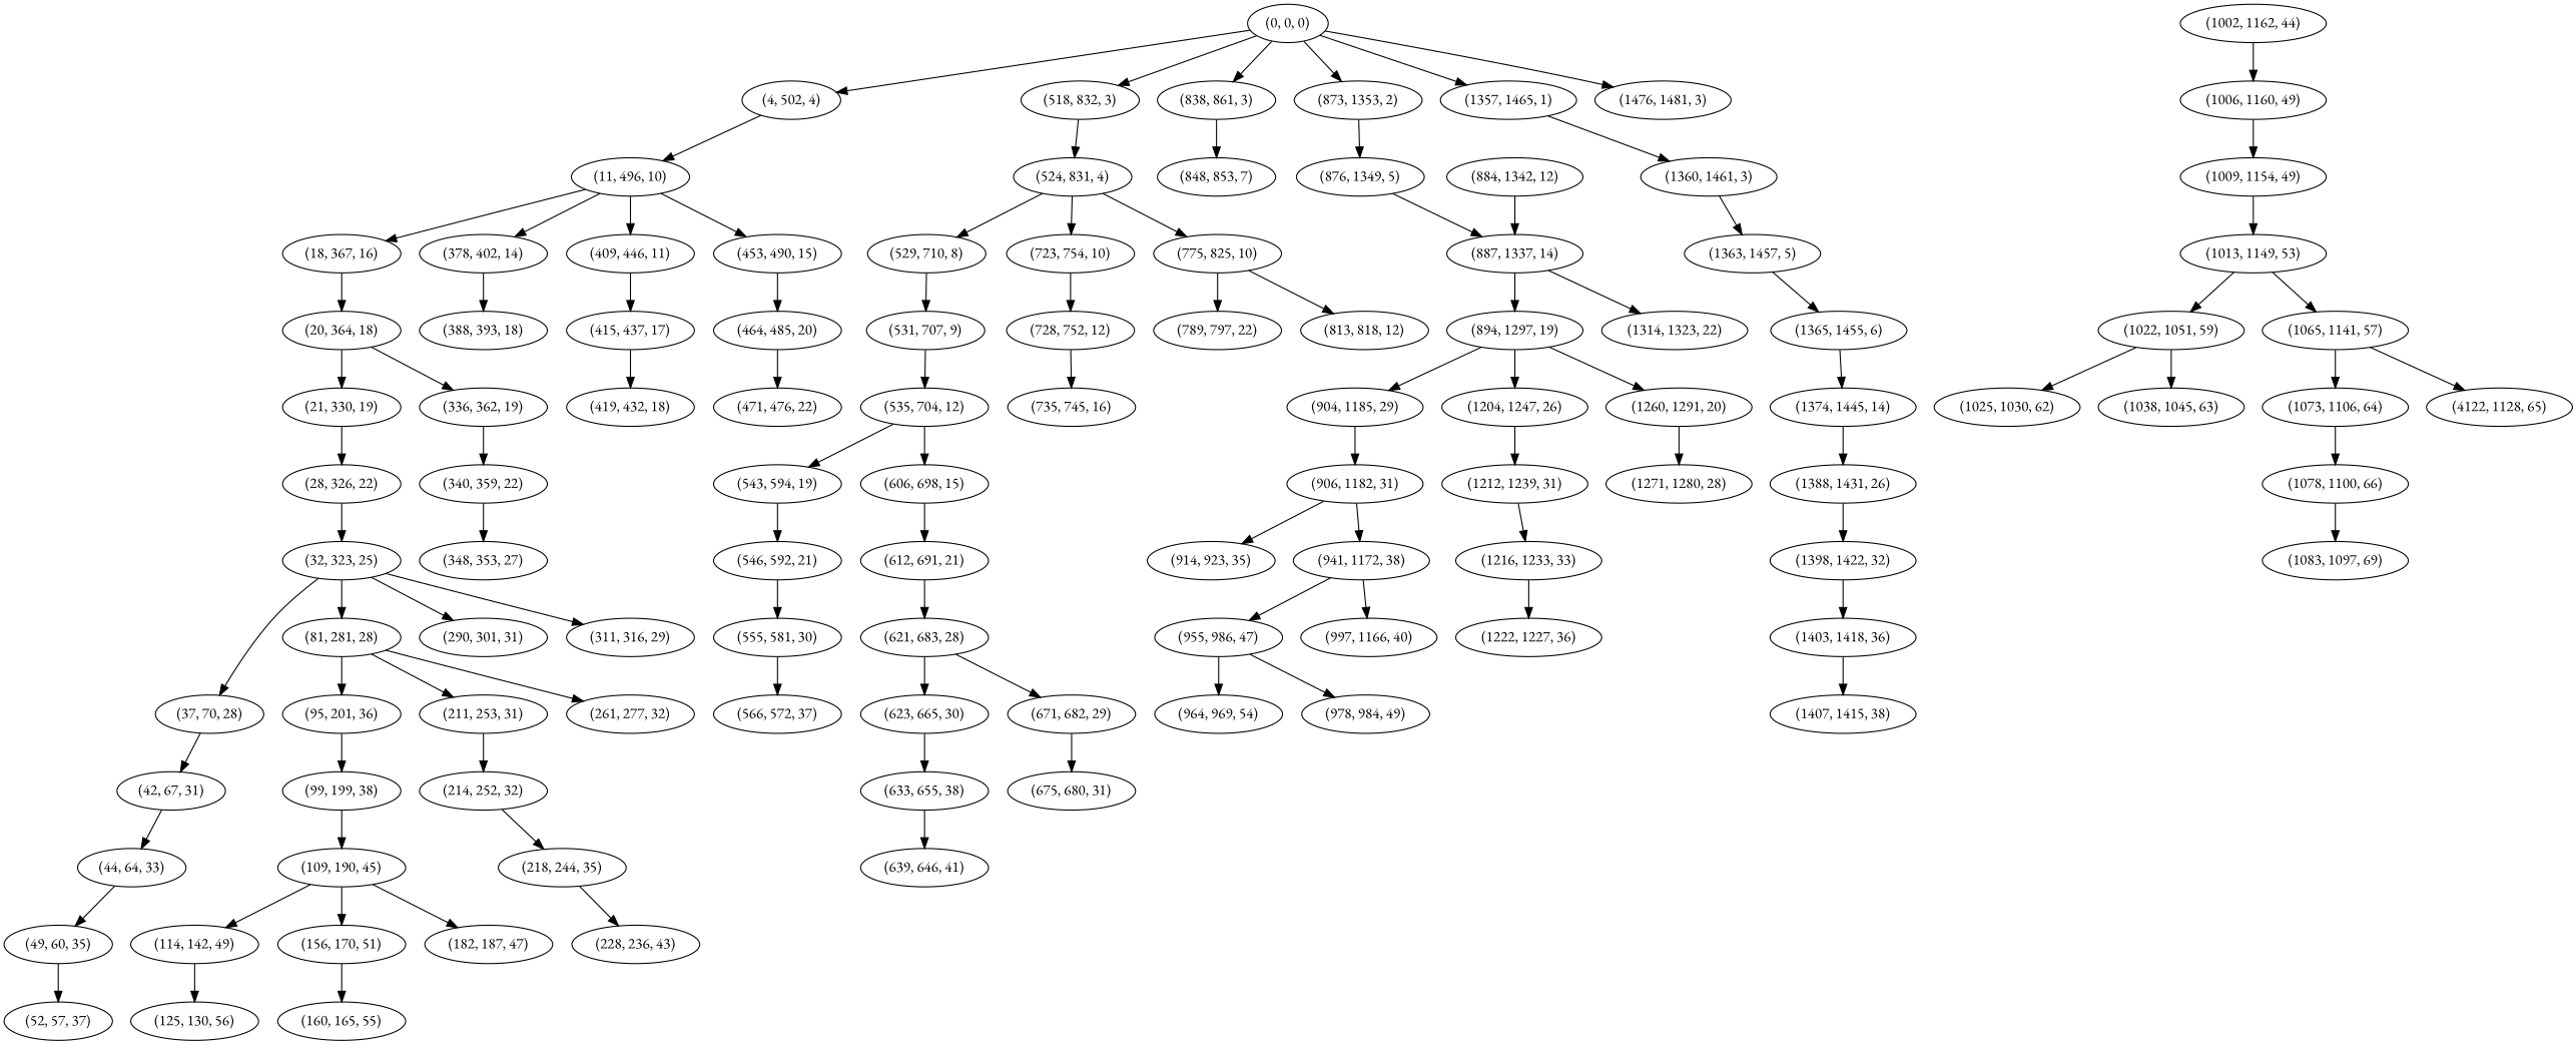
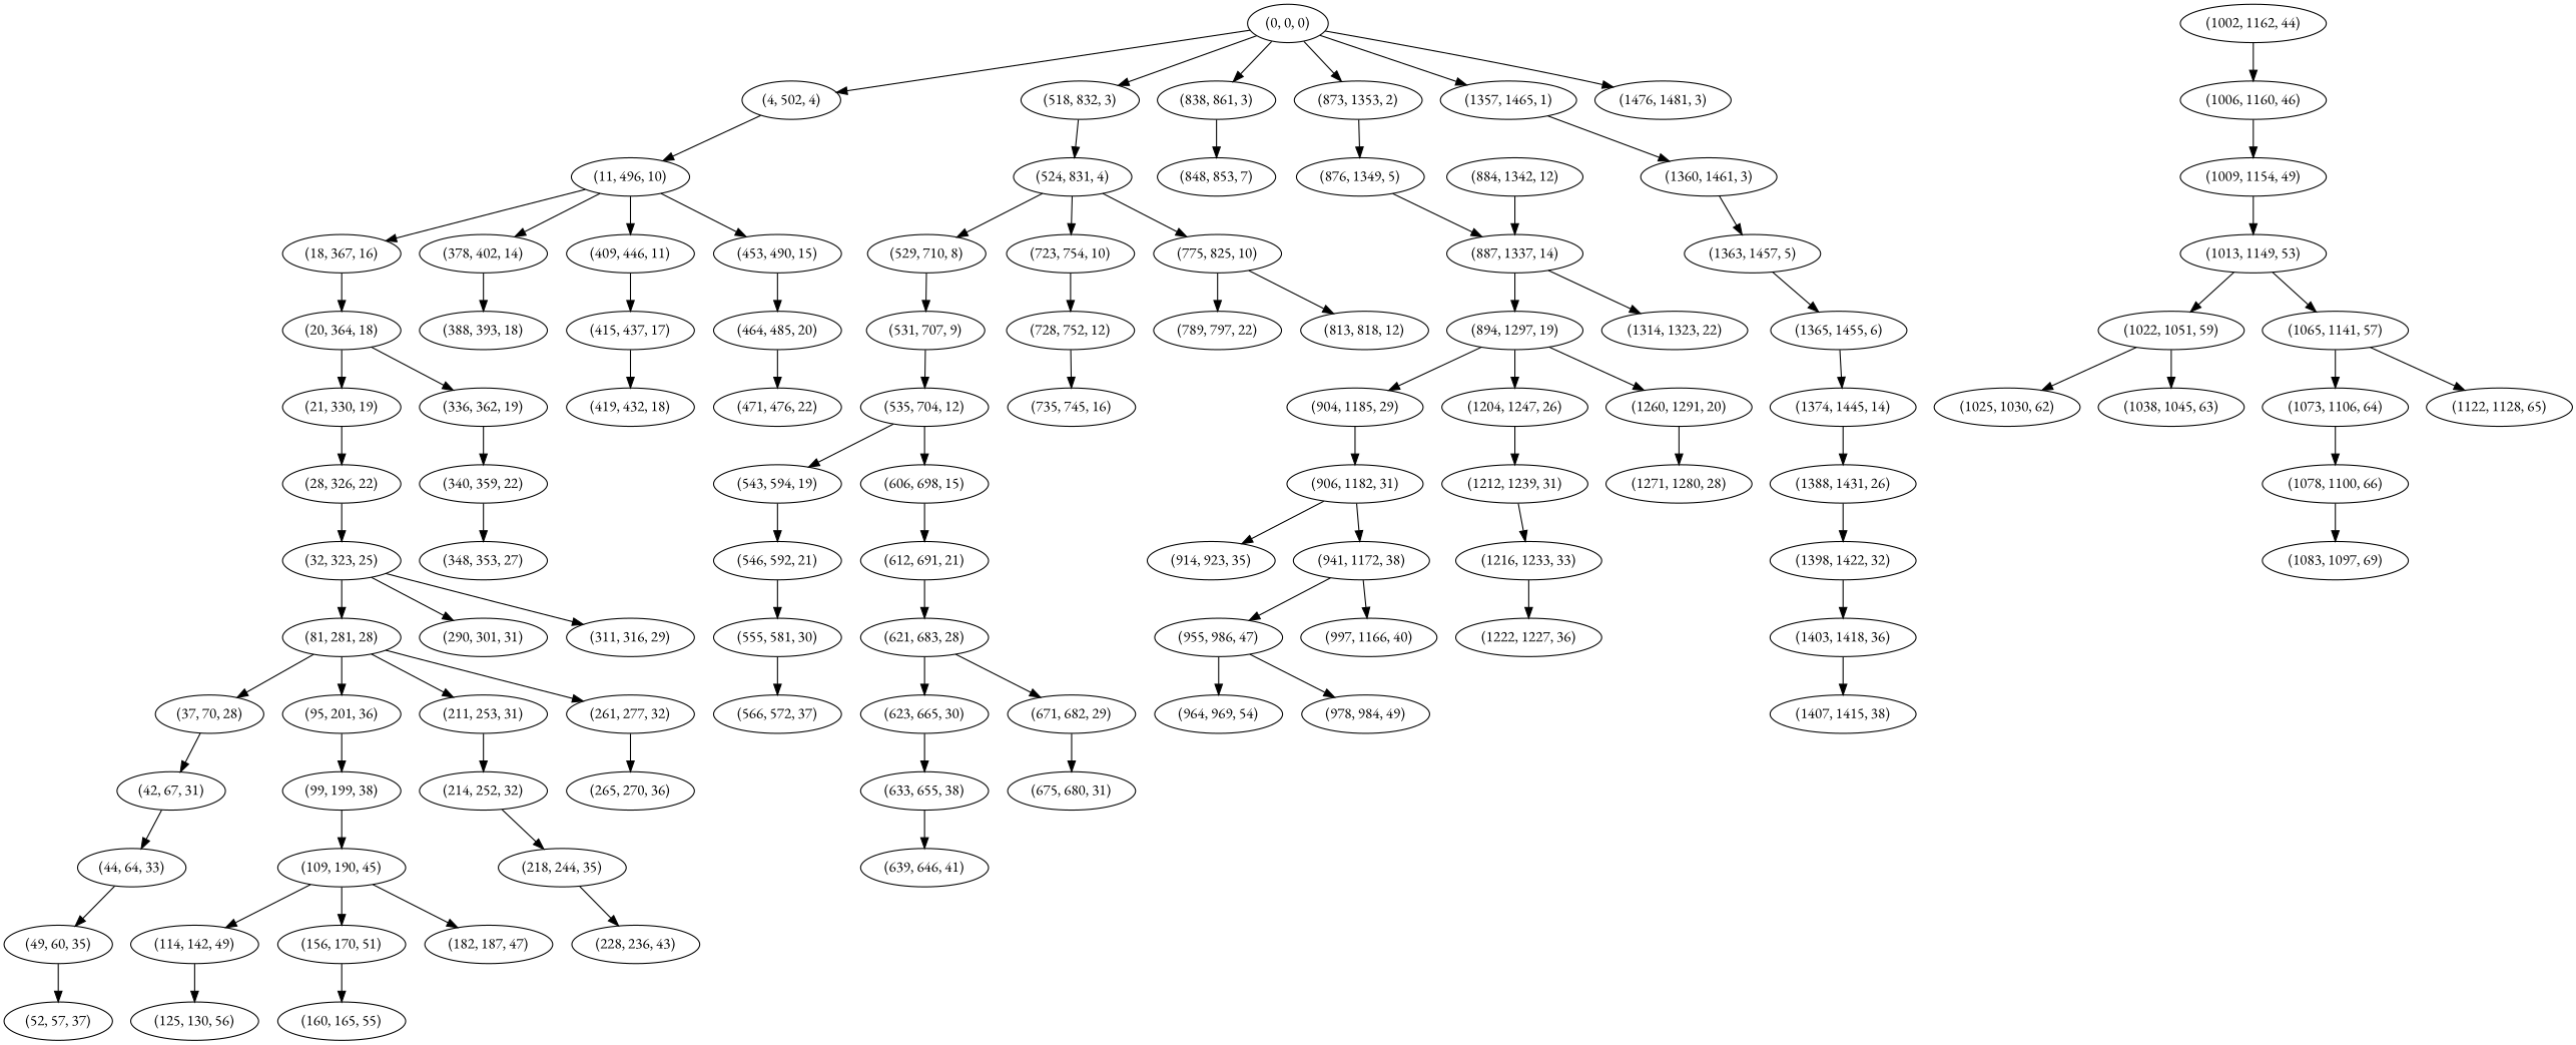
  digraph {
    fontname="EB Garamond"
    node [fontname="EB Garamond"]
    edge [fontname="EB Garamond"]
    "(0, 0, 0)"
    "(4, 502, 4)"
    "(518, 832, 3)"
    "(838, 861, 3)"
    "(873, 1353, 2)"
    "(1357, 1465, 1)"
    "(1476, 1481, 3)"
    "(11, 496, 10)"
    "(524, 831, 4)"
    "(848, 853, 7)"
    "(876, 1349, 5)"
    "(1360, 1461, 3)"
    "(18, 367, 16)"
    "(378, 402, 14)"
    "(409, 446, 11)"
    "(453, 490, 15)"
    "(20, 364, 18)"
    "(388, 393, 18)"
    "(415, 437, 17)"
    "(464, 485, 20)"
    "(21, 330, 19)"
    "(336, 362, 19)"
    "(28, 326, 22)"
    "(340, 359, 22)"
    "(32, 323, 25)"
    "(37, 70, 28)"
    "(81, 281, 28)"
    "(290, 301, 31)"
    "(311, 316, 29)"
    "(42, 67, 31)"
    "(95, 201, 36)"
    "(211, 253, 31)"
    "(261, 277, 32)"
    "(44, 64, 33)"
    "(49, 60, 35)"
    "(52, 57, 37)"
    "(99, 199, 38)"
    "(214, 252, 32)"
+   "(265, 270, 36)"
    "(109, 190, 45)"
    "(114, 142, 49)"
    "(156, 170, 51)"
    "(182, 187, 47)"
    "(125, 130, 56)"
    "(160, 165, 55)"
    "(218, 244, 35)"
    "(228, 236, 43)"
    "(348, 353, 27)"
    "(419, 432, 18)"
    "(471, 476, 22)"
    "(529, 710, 8)"
    "(723, 754, 10)"
    "(775, 825, 10)"
    "(531, 707, 9)"
    "(728, 752, 12)"
    "(789, 797, 22)"
    "(813, 818, 12)"
    "(535, 704, 12)"
    "(543, 594, 19)"
    "(606, 698, 15)"
    "(546, 592, 21)"
    "(612, 691, 21)"
    "(555, 581, 30)"
    "(566, 572, 37)"
    "(621, 683, 28)"
    "(623, 665, 30)"
    "(671, 682, 29)"
    "(633, 655, 38)"
    "(675, 680, 31)"
    "(639, 646, 41)"
    "(735, 745, 16)"
    "(887, 1337, 14)"
    "(884, 1342, 12)"
    "(894, 1297, 19)"
    "(1314, 1323, 22)"
    "(904, 1185, 29)"
    "(1204, 1247, 26)"
    "(1260, 1291, 20)"
    "(906, 1182, 31)"
    "(1212, 1239, 31)"
    "(1271, 1280, 28)"
    "(914, 923, 35)"
    "(941, 1172, 38)"
    "(955, 986, 47)"
    "(997, 1166, 40)"
    "(964, 969, 54)"
    "(978, 984, 49)"
    "(1002, 1162, 44)"
-   "(1006, 1160, 46)" [label="(1006, 1160, 49)"]
+   "(1006, 1160, 46)"
    "(1009, 1154, 49)"
    "(1013, 1149, 53)"
    "(1022, 1051, 59)"
    "(1065, 1141, 57)"
    "(1025, 1030, 62)"
    "(1038, 1045, 63)"
    "(1073, 1106, 64)"
-   "(1122, 1128, 65)" [label="(4122, 1128, 65)"]
+   "(1122, 1128, 65)"
    "(1078, 1100, 66)"
    "(1083, 1097, 69)"
    "(1216, 1233, 33)"
    "(1222, 1227, 36)"
    "(1363, 1457, 5)"
    "(1365, 1455, 6)"
    "(1374, 1445, 14)"
    "(1388, 1431, 26)"
    "(1398, 1422, 32)"
    "(1403, 1418, 36)"
    "(1407, 1415, 38)"
    "(0, 0, 0)" -> "(4, 502, 4)"
    "(0, 0, 0)" -> "(518, 832, 3)"
    "(0, 0, 0)" -> "(838, 861, 3)"
    "(0, 0, 0)" -> "(873, 1353, 2)"
    "(0, 0, 0)" -> "(1357, 1465, 1)"
    "(0, 0, 0)" -> "(1476, 1481, 3)"
    "(4, 502, 4)" -> "(11, 496, 10)"
    "(518, 832, 3)" -> "(524, 831, 4)"
    "(838, 861, 3)" -> "(848, 853, 7)"
    "(873, 1353, 2)" -> "(876, 1349, 5)"
    "(1357, 1465, 1)" -> "(1360, 1461, 3)"
    "(11, 496, 10)" -> "(18, 367, 16)"
    "(11, 496, 10)" -> "(378, 402, 14)"
    "(11, 496, 10)" -> "(409, 446, 11)"
    "(11, 496, 10)" -> "(453, 490, 15)"
    "(524, 831, 4)" -> "(529, 710, 8)"
    "(524, 831, 4)" -> "(723, 754, 10)"
    "(524, 831, 4)" -> "(775, 825, 10)"
    "(876, 1349, 5)" -> "(887, 1337, 14)"
    "(1360, 1461, 3)" -> "(1363, 1457, 5)"
    "(18, 367, 16)" -> "(20, 364, 18)"
    "(378, 402, 14)" -> "(388, 393, 18)"
    "(409, 446, 11)" -> "(415, 437, 17)"
    "(453, 490, 15)" -> "(464, 485, 20)"
    "(20, 364, 18)" -> "(21, 330, 19)"
    "(20, 364, 18)" -> "(336, 362, 19)"
    "(415, 437, 17)" -> "(419, 432, 18)"
    "(464, 485, 20)" -> "(471, 476, 22)"
    "(21, 330, 19)" -> "(28, 326, 22)"
    "(336, 362, 19)" -> "(340, 359, 22)"
    "(28, 326, 22)" -> "(32, 323, 25)"
    "(340, 359, 22)" -> "(348, 353, 27)"
-   "(32, 323, 25)" -> "(37, 70, 28)"
+   "(81, 281, 28)" -> "(37, 70, 28)"
    "(32, 323, 25)" -> "(81, 281, 28)"
    "(32, 323, 25)" -> "(290, 301, 31)"
    "(32, 323, 25)" -> "(311, 316, 29)"
    "(37, 70, 28)" -> "(42, 67, 31)"
    "(81, 281, 28)" -> "(95, 201, 36)"
    "(81, 281, 28)" -> "(211, 253, 31)"
    "(81, 281, 28)" -> "(261, 277, 32)"
    "(42, 67, 31)" -> "(44, 64, 33)"
    "(95, 201, 36)" -> "(99, 199, 38)"
    "(211, 253, 31)" -> "(214, 252, 32)"
+   "(261, 277, 32)" -> "(265, 270, 36)"
    "(44, 64, 33)" -> "(49, 60, 35)"
    "(49, 60, 35)" -> "(52, 57, 37)"
    "(99, 199, 38)" -> "(109, 190, 45)"
    "(214, 252, 32)" -> "(218, 244, 35)"
    "(109, 190, 45)" -> "(114, 142, 49)"
    "(109, 190, 45)" -> "(156, 170, 51)"
    "(109, 190, 45)" -> "(182, 187, 47)"
    "(114, 142, 49)" -> "(125, 130, 56)"
    "(156, 170, 51)" -> "(160, 165, 55)"
    "(218, 244, 35)" -> "(228, 236, 43)"
    "(529, 710, 8)" -> "(531, 707, 9)"
    "(723, 754, 10)" -> "(728, 752, 12)"
    "(775, 825, 10)" -> "(789, 797, 22)"
    "(775, 825, 10)" -> "(813, 818, 12)"
    "(531, 707, 9)" -> "(535, 704, 12)"
    "(728, 752, 12)" -> "(735, 745, 16)"
    "(535, 704, 12)" -> "(543, 594, 19)"
    "(535, 704, 12)" -> "(606, 698, 15)"
    "(543, 594, 19)" -> "(546, 592, 21)"
    "(606, 698, 15)" -> "(612, 691, 21)"
    "(546, 592, 21)" -> "(555, 581, 30)"
    "(612, 691, 21)" -> "(621, 683, 28)"
    "(555, 581, 30)" -> "(566, 572, 37)"
    "(621, 683, 28)" -> "(623, 665, 30)"
    "(621, 683, 28)" -> "(671, 682, 29)"
    "(623, 665, 30)" -> "(633, 655, 38)"
    "(671, 682, 29)" -> "(675, 680, 31)"
    "(633, 655, 38)" -> "(639, 646, 41)"
    "(887, 1337, 14)" -> "(894, 1297, 19)"
    "(887, 1337, 14)" -> "(1314, 1323, 22)"
    "(884, 1342, 12)" -> "(887, 1337, 14)"
    "(894, 1297, 19)" -> "(904, 1185, 29)"
    "(894, 1297, 19)" -> "(1204, 1247, 26)"
    "(894, 1297, 19)" -> "(1260, 1291, 20)"
    "(904, 1185, 29)" -> "(906, 1182, 31)"
    "(1204, 1247, 26)" -> "(1212, 1239, 31)"
    "(1260, 1291, 20)" -> "(1271, 1280, 28)"
    "(906, 1182, 31)" -> "(914, 923, 35)"
    "(906, 1182, 31)" -> "(941, 1172, 38)"
    "(1212, 1239, 31)" -> "(1216, 1233, 33)"
    "(941, 1172, 38)" -> "(955, 986, 47)"
    "(941, 1172, 38)" -> "(997, 1166, 40)"
    "(955, 986, 47)" -> "(964, 969, 54)"
    "(955, 986, 47)" -> "(978, 984, 49)"
    "(1002, 1162, 44)" -> "(1006, 1160, 46)"
    "(1006, 1160, 46)" -> "(1009, 1154, 49)"
    "(1009, 1154, 49)" -> "(1013, 1149, 53)"
    "(1013, 1149, 53)" -> "(1022, 1051, 59)"
    "(1013, 1149, 53)" -> "(1065, 1141, 57)"
    "(1022, 1051, 59)" -> "(1025, 1030, 62)"
    "(1022, 1051, 59)" -> "(1038, 1045, 63)"
    "(1065, 1141, 57)" -> "(1073, 1106, 64)"
    "(1065, 1141, 57)" -> "(1122, 1128, 65)"
    "(1073, 1106, 64)" -> "(1078, 1100, 66)"
    "(1078, 1100, 66)" -> "(1083, 1097, 69)"
    "(1216, 1233, 33)" -> "(1222, 1227, 36)"
    "(1363, 1457, 5)" -> "(1365, 1455, 6)"
    "(1365, 1455, 6)" -> "(1374, 1445, 14)"
    "(1374, 1445, 14)" -> "(1388, 1431, 26)"
    "(1388, 1431, 26)" -> "(1398, 1422, 32)"
    "(1398, 1422, 32)" -> "(1403, 1418, 36)"
    "(1403, 1418, 36)" -> "(1407, 1415, 38)"
  }
